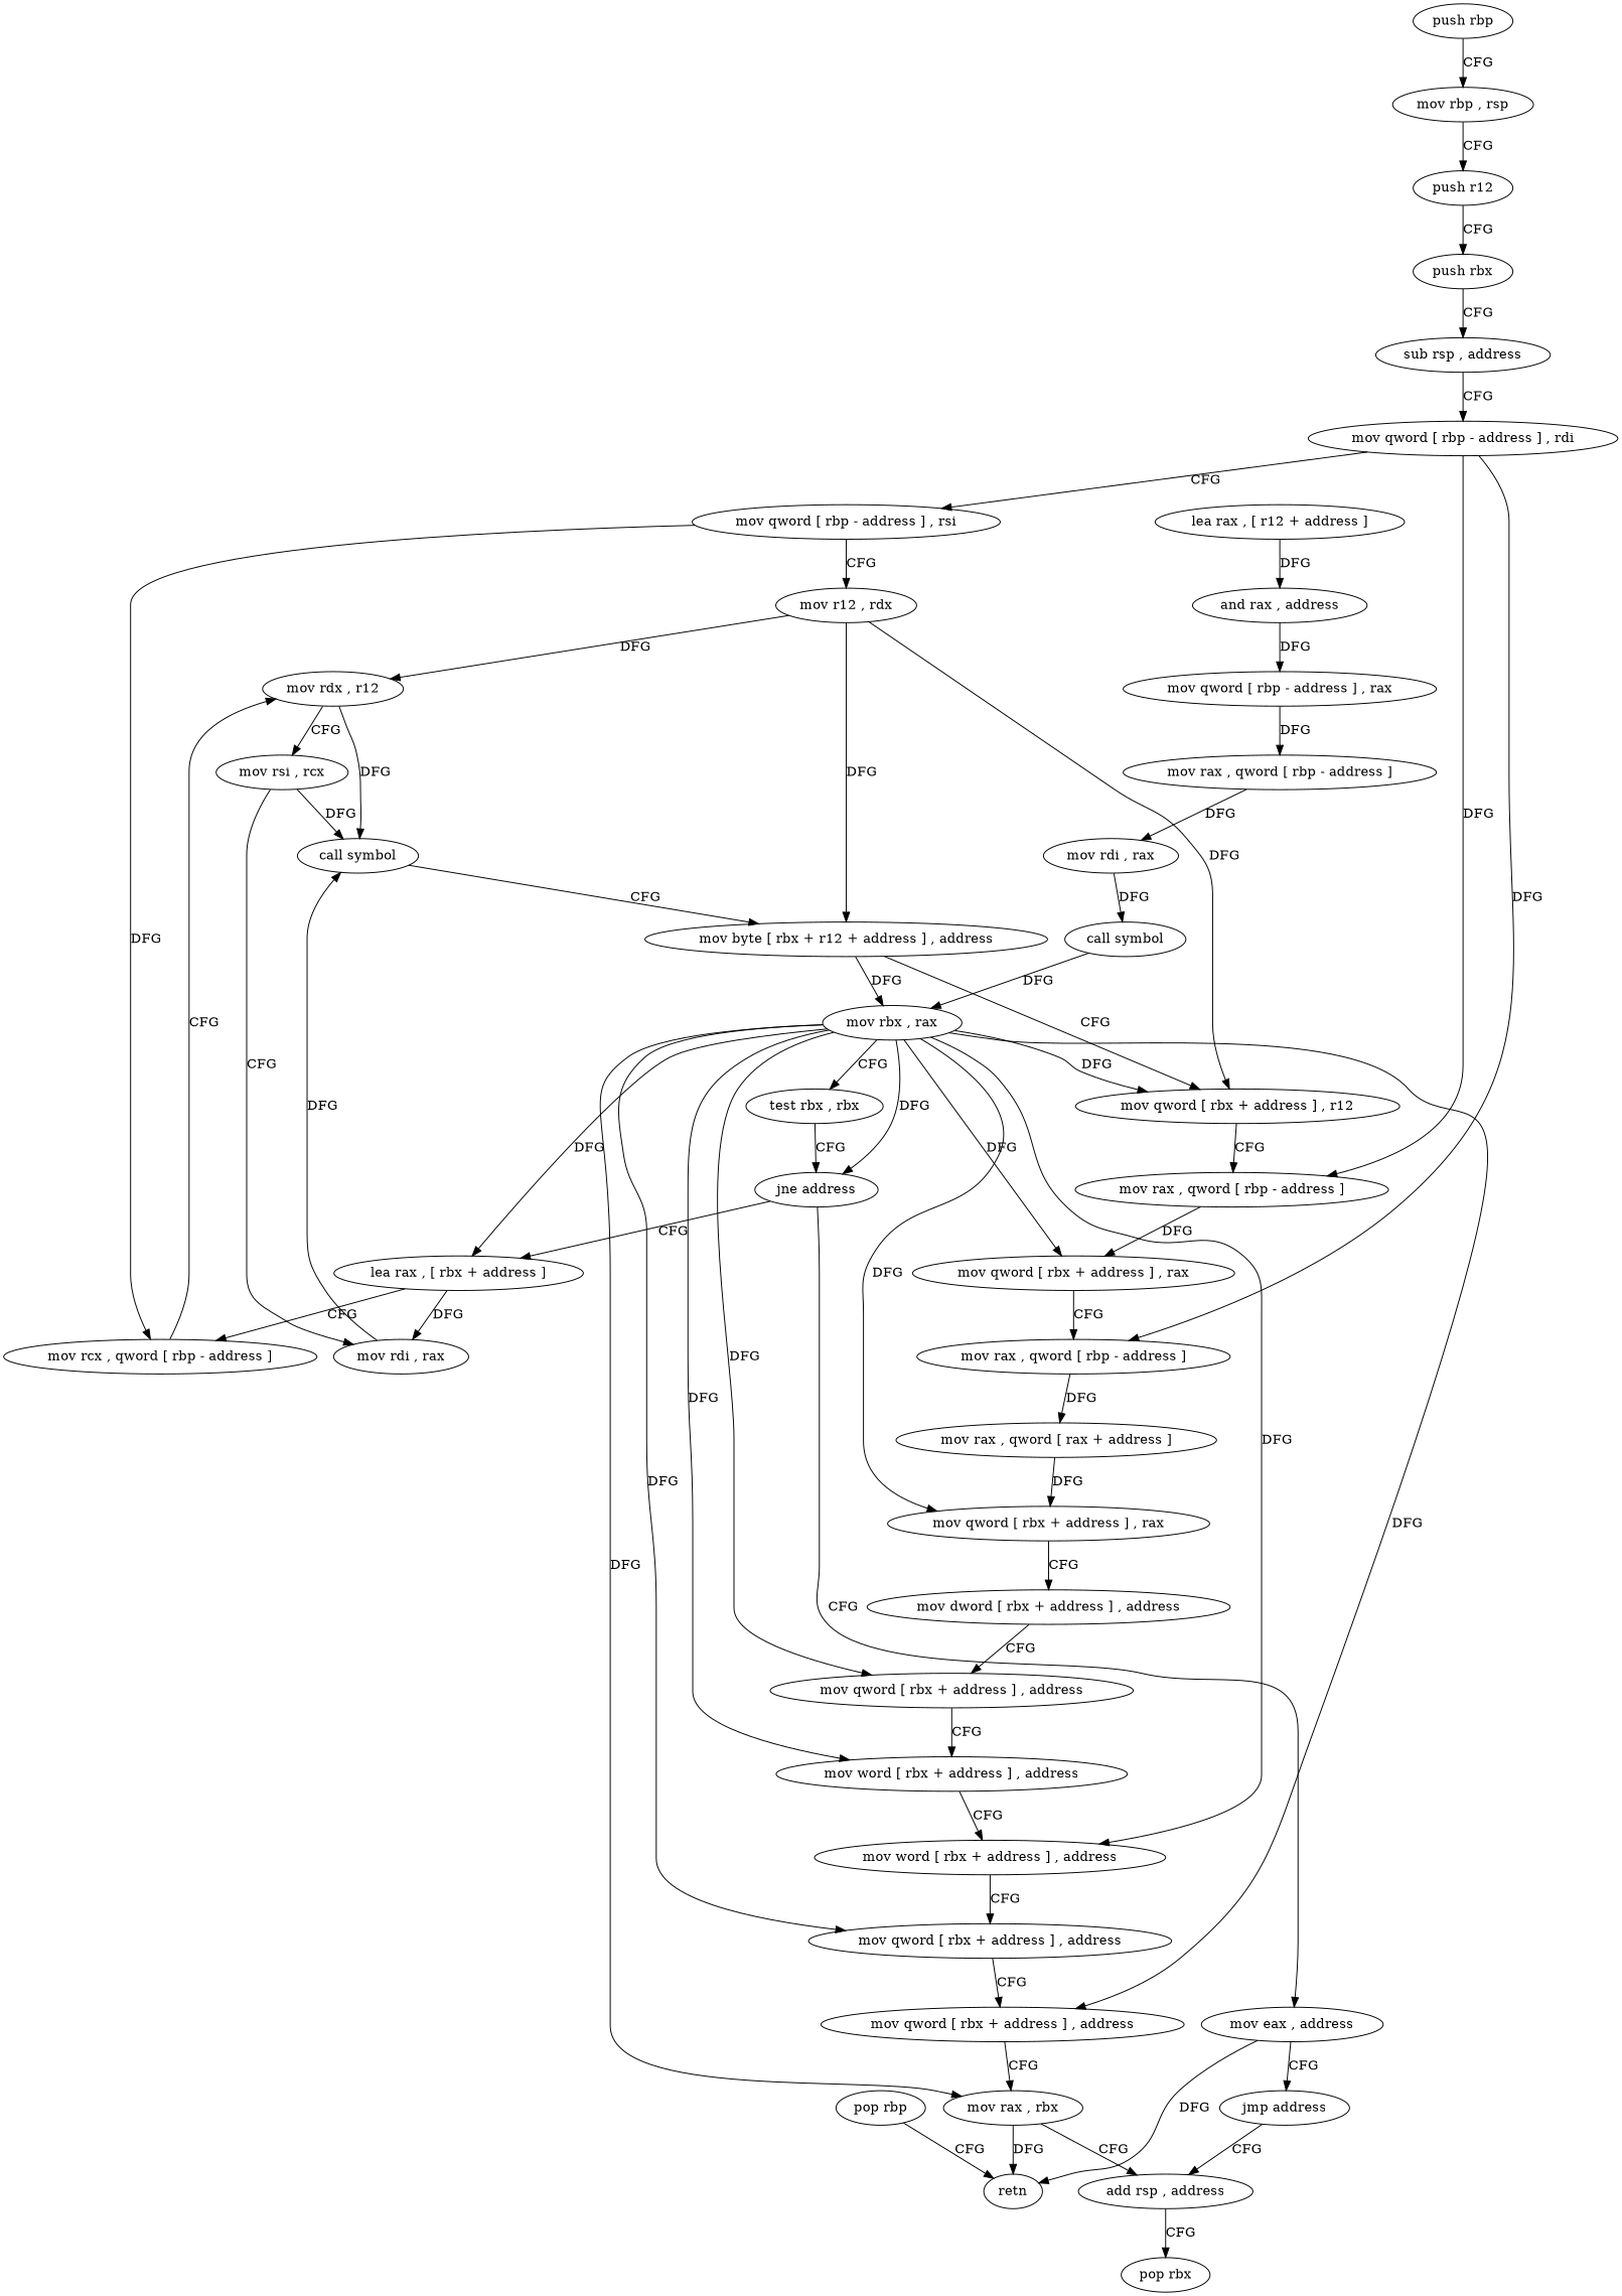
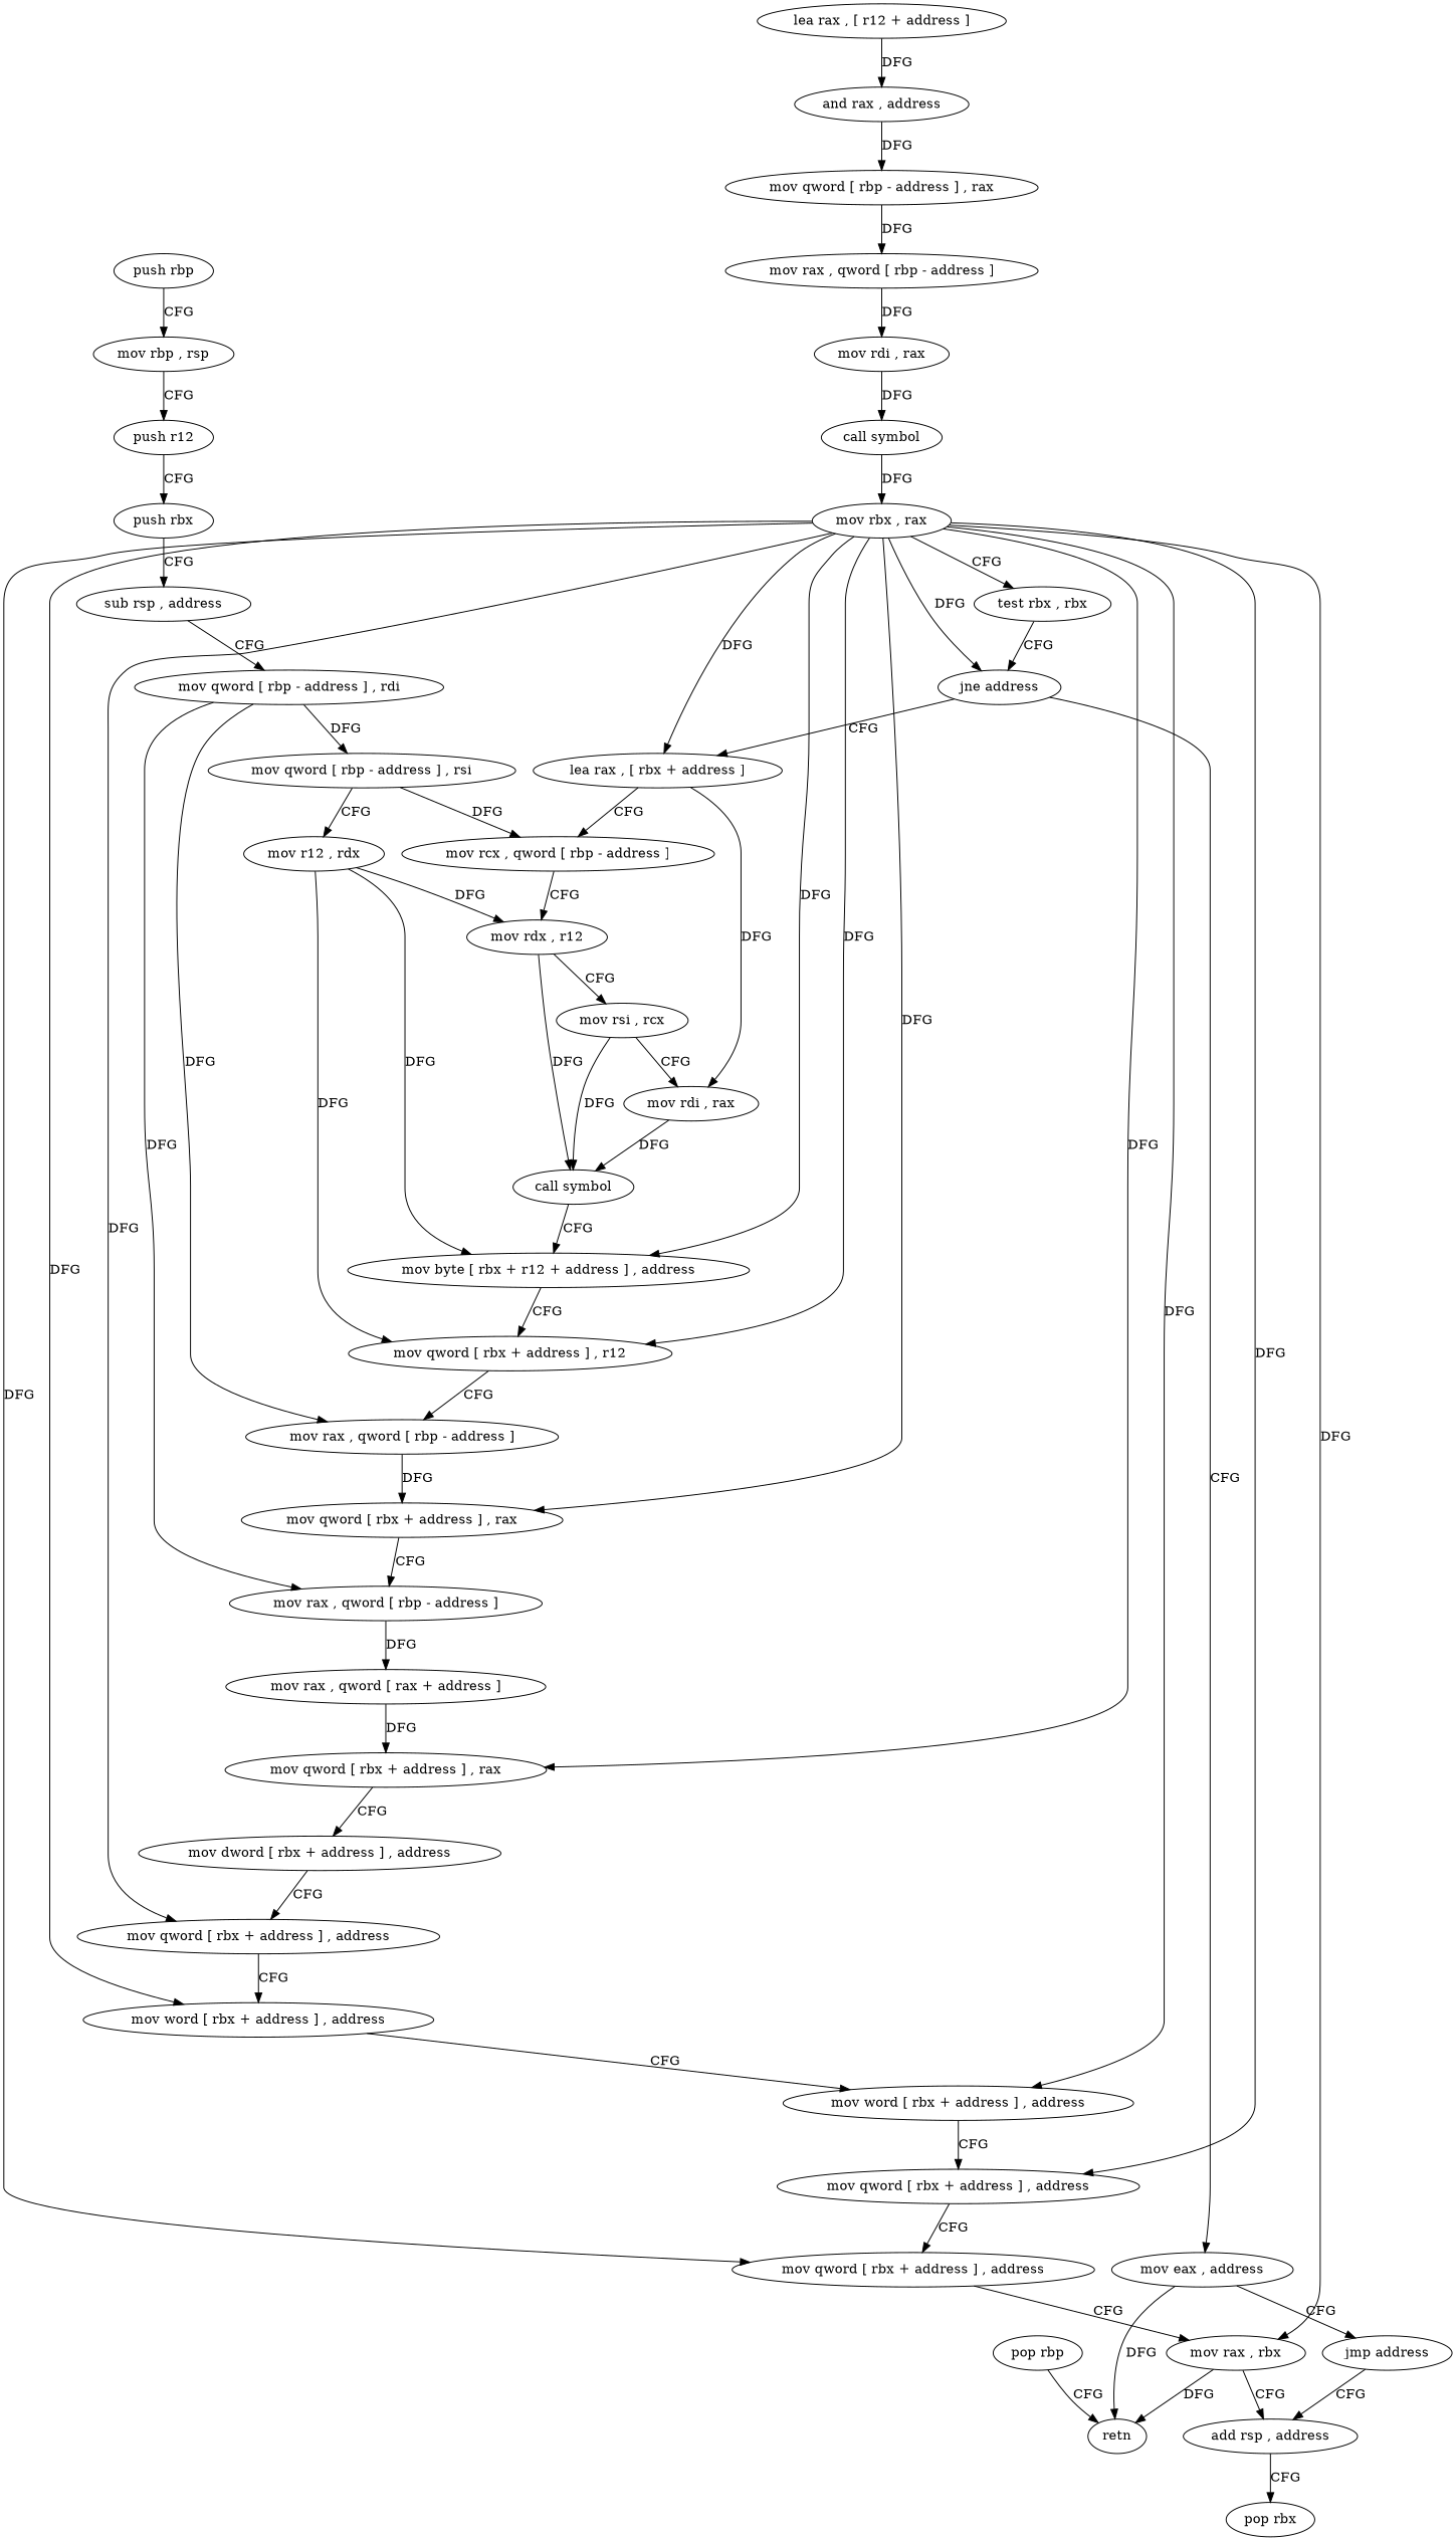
  digraph {
    n1 [label="push rbp"]
    n2 [label="mov rbp , rsp"]
    n3 [label="push r12"]
    n4 [label="push rbx"]
    n5 [label="sub rsp , address"]
    n6 [label="mov qword [ rbp - address ] , rdi"]
    n7 [label="mov qword [ rbp - address ] , rsi"]
    n8 [label="mov rax , qword [ rbp - address ]"]
    n9 [label="mov rax , qword [ rbp - address ]"]
    n10 [label="mov r12 , rdx"]
    n11 [label="mov rcx , qword [ rbp - address ]"]
    n12 [label="mov qword [ rbx + address ] , rax"]
    n13 [label="mov rax , qword [ rax + address ]"]
    n14 [label="mov rdx , r12"]
    n15 [label="mov byte [ rbx + r12 + address ] , address"]
    n16 [label="mov qword [ rbx + address ] , r12"]
    n17 [label="lea rax , [ r12 + address ]"]
    n18 [label="and rax , address"]
    n19 [label="mov rsi , rcx"]
    n20 [label="call symbol"]
    n21 [label="mov qword [ rbp - address ] , rax"]
    n22 [label="mov rax , qword [ rbp - address ]"]
    n23 [label="mov rdi , rax"]
    n24 [label="call symbol"]
    n25 [label="mov rbx , rax"]
    n26 [label="test rbx , rbx"]
    n27 [label="jne address"]
    n28 [label="lea rax , [ rbx + address ]"]
    n29 [label="mov qword [ rbx + address ] , rax"]
    n30 [label="mov qword [ rbx + address ] , address"]
    n31 [label="mov word [ rbx + address ] , address"]
    n32 [label="mov word [ rbx + address ] , address"]
    n33 [label="mov qword [ rbx + address ] , address"]
    n34 [label="mov qword [ rbx + address ] , address"]
    n35 [label="mov rax , rbx"]
    n36 [label="mov eax , address"]
    n37 [label="mov rdi , rax"]
    n38 [label="mov dword [ rbx + address ] , address"]
    n39 [label=retn]
    n40 [label="add rsp , address"]
    n41 [label="jmp address"]
    n42 [label="pop rbx"]
    n43 [label="pop rbp"]
    n1 -> n2 [label=CFG]
    n2 -> n3 [label=CFG]
    n3 -> n4 [label=CFG]
    n4 -> n5 [label=CFG]
    n5 -> n6 [label=CFG]
-   n6 -> n7 [label=CFG]
+   n6 -> n7 [label=DFG]
    n6 -> n8 [label=DFG]
    n6 -> n9 [label=DFG]
    n7 -> n10 [label=CFG]
    n7 -> n11 [label=DFG]
    n8 -> n12 [label=DFG]
    n9 -> n13 [label=DFG]
    n10 -> n14 [label=DFG]
    n10 -> n15 [label=DFG]
    n10 -> n16 [label=DFG]
    n11 -> n14 [label=CFG]
    n12 -> n9 [label=CFG]
    n13 -> n29 [label=DFG]
    n14 -> n19 [label=CFG]
    n14 -> n20 [label=DFG]
    n15 -> n16 [label=CFG]
    n16 -> n8 [label=CFG]
    n17 -> n18 [label=DFG]
    n18 -> n21 [label=DFG]
    n19 -> n20 [label=DFG]
    n19 -> n37 [label=CFG]
    n20 -> n15 [label=CFG]
    n21 -> n22 [label=DFG]
    n22 -> n23 [label=DFG]
    n23 -> n24 [label=DFG]
    n24 -> n25 [label=DFG]
    n25 -> n12 [label=DFG]
-   n15 -> n25 [label=DFG]
+   n25 -> n15 [label=DFG]
    n25 -> n16 [label=DFG]
    n25 -> n26 [label=CFG]
    n25 -> n27 [label=DFG]
    n25 -> n28 [label=DFG]
    n25 -> n29 [label=DFG]
    n25 -> n30 [label=DFG]
    n25 -> n31 [label=DFG]
    n25 -> n32 [label=DFG]
    n25 -> n33 [label=DFG]
    n25 -> n34 [label=DFG]
    n25 -> n35 [label=DFG]
    n26 -> n27 [label=CFG]
    n27 -> n28 [label=CFG]
    n27 -> n36 [label=CFG]
    n28 -> n11 [label=CFG]
    n28 -> n37 [label=DFG]
    n29 -> n38 [label=CFG]
    n30 -> n31 [label=CFG]
    n31 -> n32 [label=CFG]
    n32 -> n33 [label=CFG]
    n33 -> n34 [label=CFG]
    n34 -> n35 [label=CFG]
    n35 -> n39 [label=DFG]
    n35 -> n40 [label=CFG]
    n36 -> n39 [label=DFG]
    n36 -> n41 [label=CFG]
    n37 -> n20 [label=DFG]
    n38 -> n30 [label=CFG]
    n40 -> n42 [label=CFG]
    n41 -> n40 [label=CFG]
    n43 -> n39 [label=CFG]
  }
